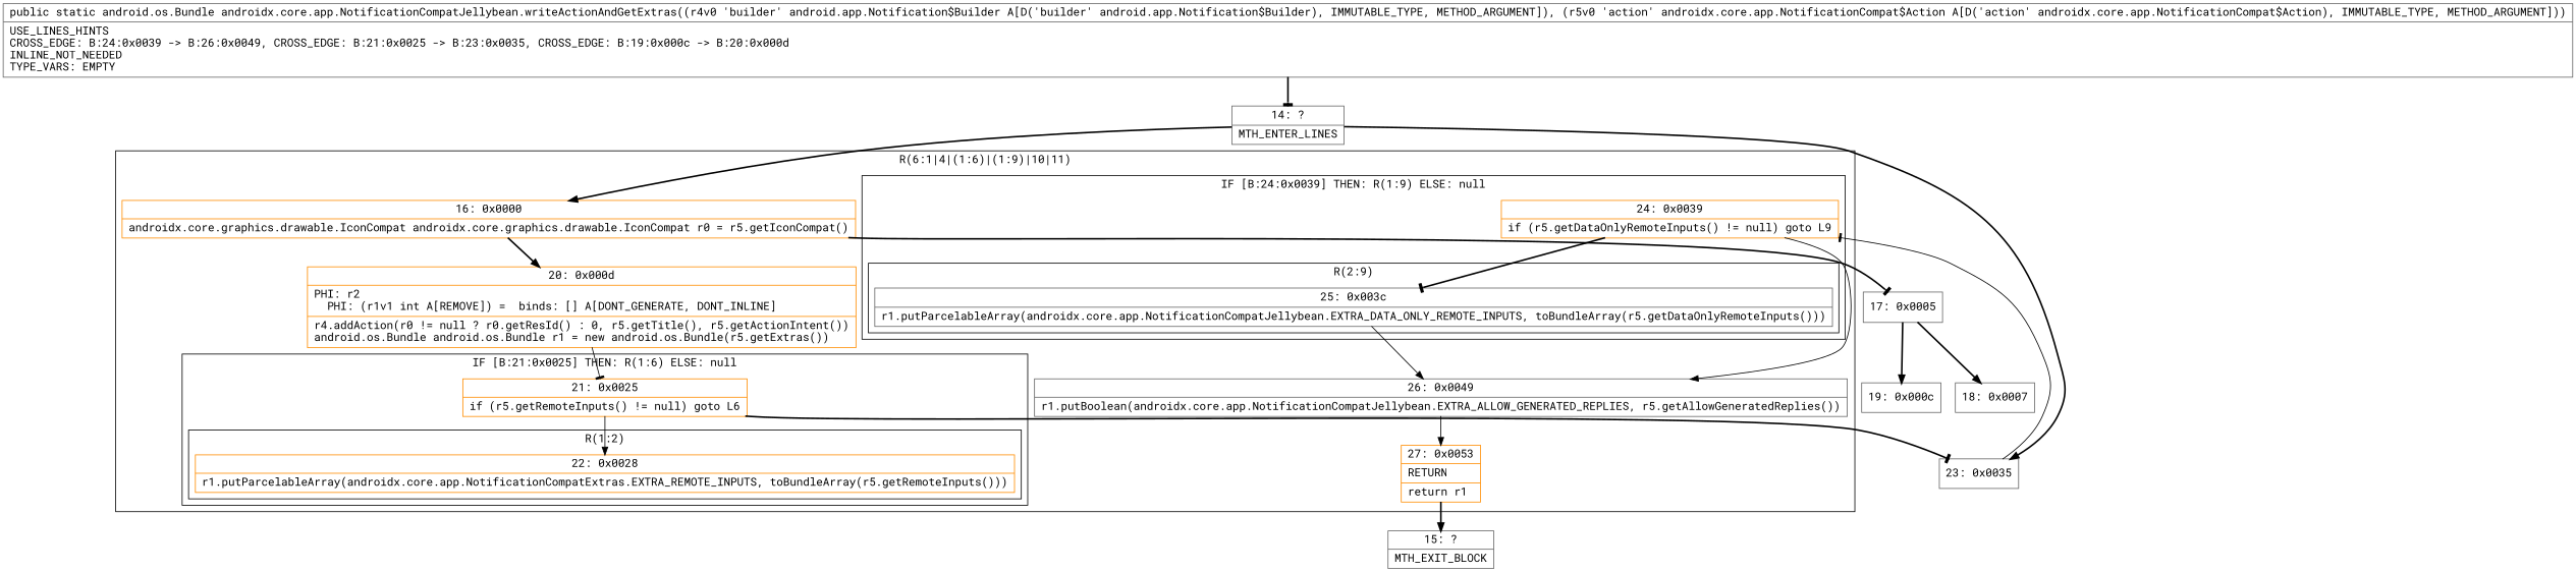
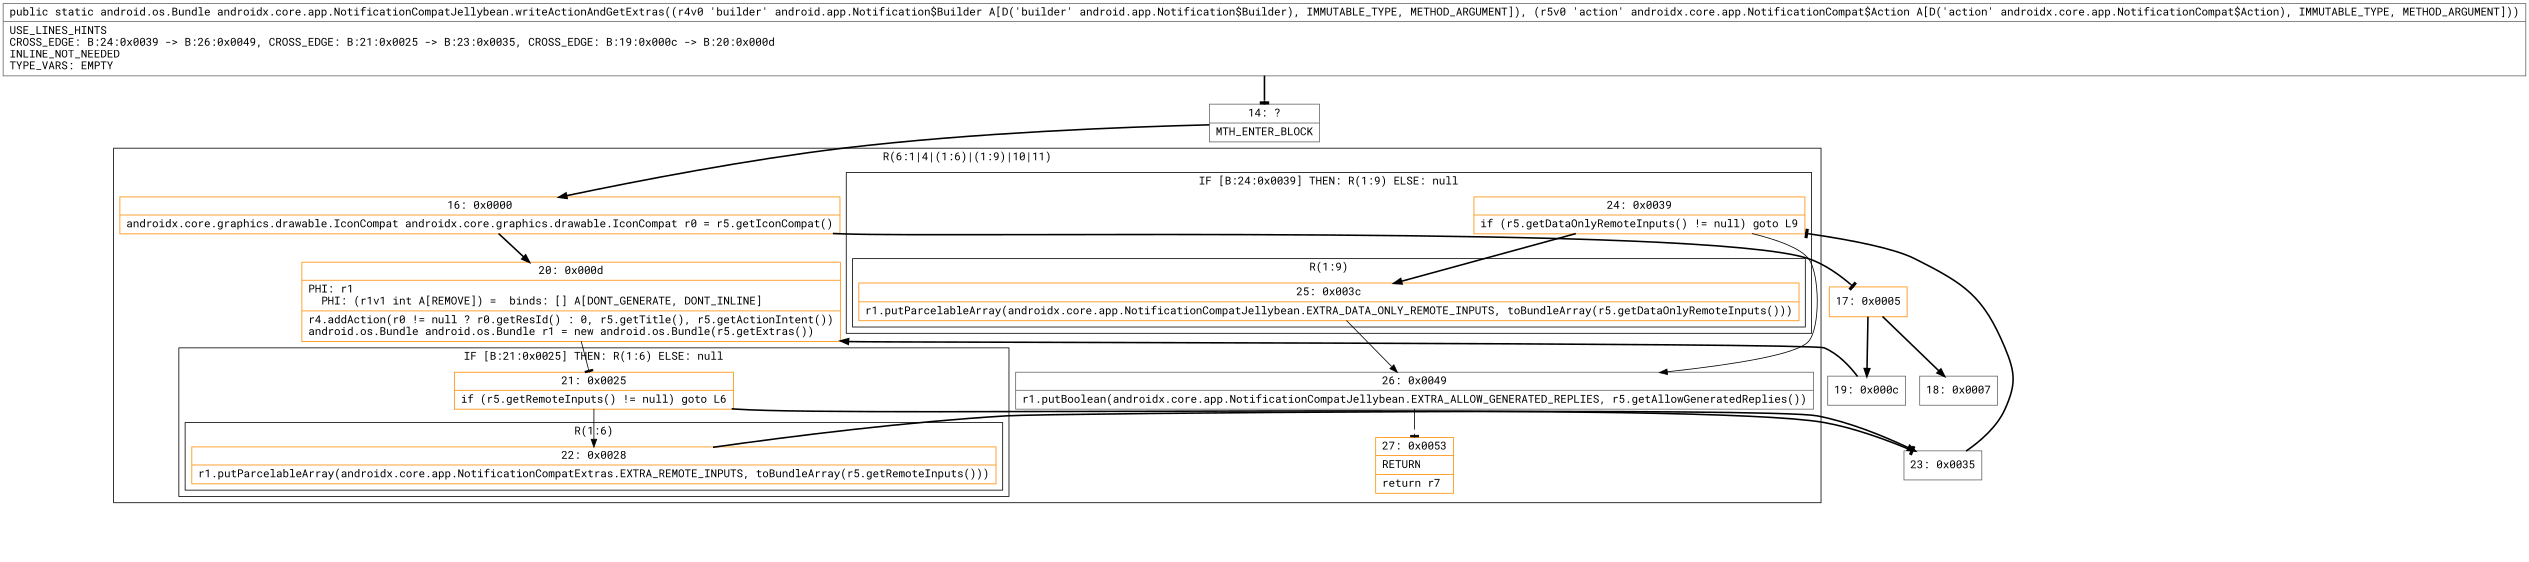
  digraph {
    fontname="Roboto Mono"
    node [color=gray40 fontname="Roboto Mono" shape=record]
    edge [arrowhead=normal fontname="Roboto Mono" style=bold]
    n1 [color=darkorange label="{22\:\ 0x0028|r1.putParcelableArray(androidx.core.app.NotificationCompatExtras.EXTRA_REMOTE_INPUTS, toBundleArray(r5.getRemoteInputs()))\l}"]
    n2 [color=darkorange label="{21\:\ 0x0025|if (r5.getRemoteInputs() != null) goto L6\l}"]
-   n3 [label="{25\:\ 0x003c|r1.putParcelableArray(androidx.core.app.NotificationCompatJellybean.EXTRA_DATA_ONLY_REMOTE_INPUTS, toBundleArray(r5.getDataOnlyRemoteInputs()))\l}"]
+   n3 [color=darkorange label="{25\:\ 0x003c|r1.putParcelableArray(androidx.core.app.NotificationCompatJellybean.EXTRA_DATA_ONLY_REMOTE_INPUTS, toBundleArray(r5.getDataOnlyRemoteInputs()))\l}"]
    n4 [color=darkorange label="{24\:\ 0x0039|if (r5.getDataOnlyRemoteInputs() != null) goto L9\l}"]
    n5 [color=darkorange label="{16\:\ 0x0000|androidx.core.graphics.drawable.IconCompat androidx.core.graphics.drawable.IconCompat r0 = r5.getIconCompat()\l}"]
-   n6 [color=darkorange label="{20\:\ 0x000d|PHI: r2 \l  PHI: (r1v1 int A[REMOVE]) =  binds: [] A[DONT_GENERATE, DONT_INLINE]\l|r4.addAction(r0 != null ? r0.getResId() : 0, r5.getTitle(), r5.getActionIntent())\landroid.os.Bundle android.os.Bundle r1 = new android.os.Bundle(r5.getExtras())\l}"]
+   n6 [color=darkorange label="{20\:\ 0x000d|PHI: r1 \l  PHI: (r1v1 int A[REMOVE]) =  binds: [] A[DONT_GENERATE, DONT_INLINE]\l|r4.addAction(r0 != null ? r0.getResId() : 0, r5.getTitle(), r5.getActionIntent())\landroid.os.Bundle android.os.Bundle r1 = new android.os.Bundle(r5.getExtras())\l}"]
    n7 [label="{26\:\ 0x0049|r1.putBoolean(androidx.core.app.NotificationCompatJellybean.EXTRA_ALLOW_GENERATED_REPLIES, r5.getAllowGeneratedReplies())\l}"]
-   n8 [color=darkorange label="{27\:\ 0x0053|RETURN\l|return r1\l}"]
+   n8 [color=darkorange label="{27\:\ 0x0053|RETURN\l|return r7\l}"]
    n9 [label="{23\:\ 0x0035}"]
-   n10 [label="{17\:\ 0x0005}"]
-   n11 [label="{15\:\ ?|MTH_EXIT_BLOCK\l}"]
+   n10 [color=darkorange label="{17\:\ 0x0005}"]
    n12 [label="{18\:\ 0x0007}"]
    n13 [label="{19\:\ 0x000c}"]
-   n14 [label="{14\:\ ?|MTH_ENTER_LINES\l}"]
+   n14 [label="{14\:\ ?|MTH_ENTER_BLOCK\l}"]
    n15 [label="{public static android.os.Bundle androidx.core.app.NotificationCompatJellybean.writeActionAndGetExtras((r4v0 'builder' android.app.Notification$Builder A[D('builder' android.app.Notification$Builder), IMMUTABLE_TYPE, METHOD_ARGUMENT]), (r5v0 'action' androidx.core.app.NotificationCompat$Action A[D('action' androidx.core.app.NotificationCompat$Action), IMMUTABLE_TYPE, METHOD_ARGUMENT]))  | USE_LINES_HINTS\lCROSS_EDGE: B:24:0x0039 \-\> B:26:0x0049, CROSS_EDGE: B:21:0x0025 \-\> B:23:0x0035, CROSS_EDGE: B:19:0x000c \-\> B:20:0x000d\lINLINE_NOT_NEEDED\lTYPE_VARS: EMPTY\l}"]
    subgraph cluster_1 {
      label="R(6:1|4|(1:6)|(1:9)|10|11)"
      n5
      n6
      n7
      n8
      subgraph cluster_2 {
        label="IF [B:21:0x0025] THEN: R(1:6) ELSE: null"
        n2
        subgraph cluster_3 {
-         label="R(1:2)"
+         label="R(1:6)"
          n1
        }
      }
      subgraph cluster_4 {
        label="IF [B:24:0x0039] THEN: R(1:9) ELSE: null"
        n4
        subgraph cluster_5 {
-         label="R(2:9)"
+         label="R(1:9)"
          n3
        }
      }
    }
-   n14 -> n9
+   n1 -> n9
    n2 -> n1 [style=solid]
    n2 -> n9 [arrowhead=tee]
    n3 -> n7 [style=solid]
-   n4 -> n3 [arrowhead=tee]
+   n4 -> n3
    n4 -> n7 [style=solid]
    n5 -> n6
    n5 -> n10 [arrowhead=tee]
    n6 -> n2 [arrowhead=tee style=solid]
-   n7 -> n8 [style=solid]
-   n8 -> n11
-   n9 -> n4 [arrowhead=tee style=solid]
+   n7 -> n8 [arrowhead=tee style=solid]
+   n9 -> n4 [arrowhead=tee]
    n10 -> n12
    n10 -> n13
+   n13 -> n6
    n14 -> n5
    n15 -> n14 [arrowhead=tee]
  }
